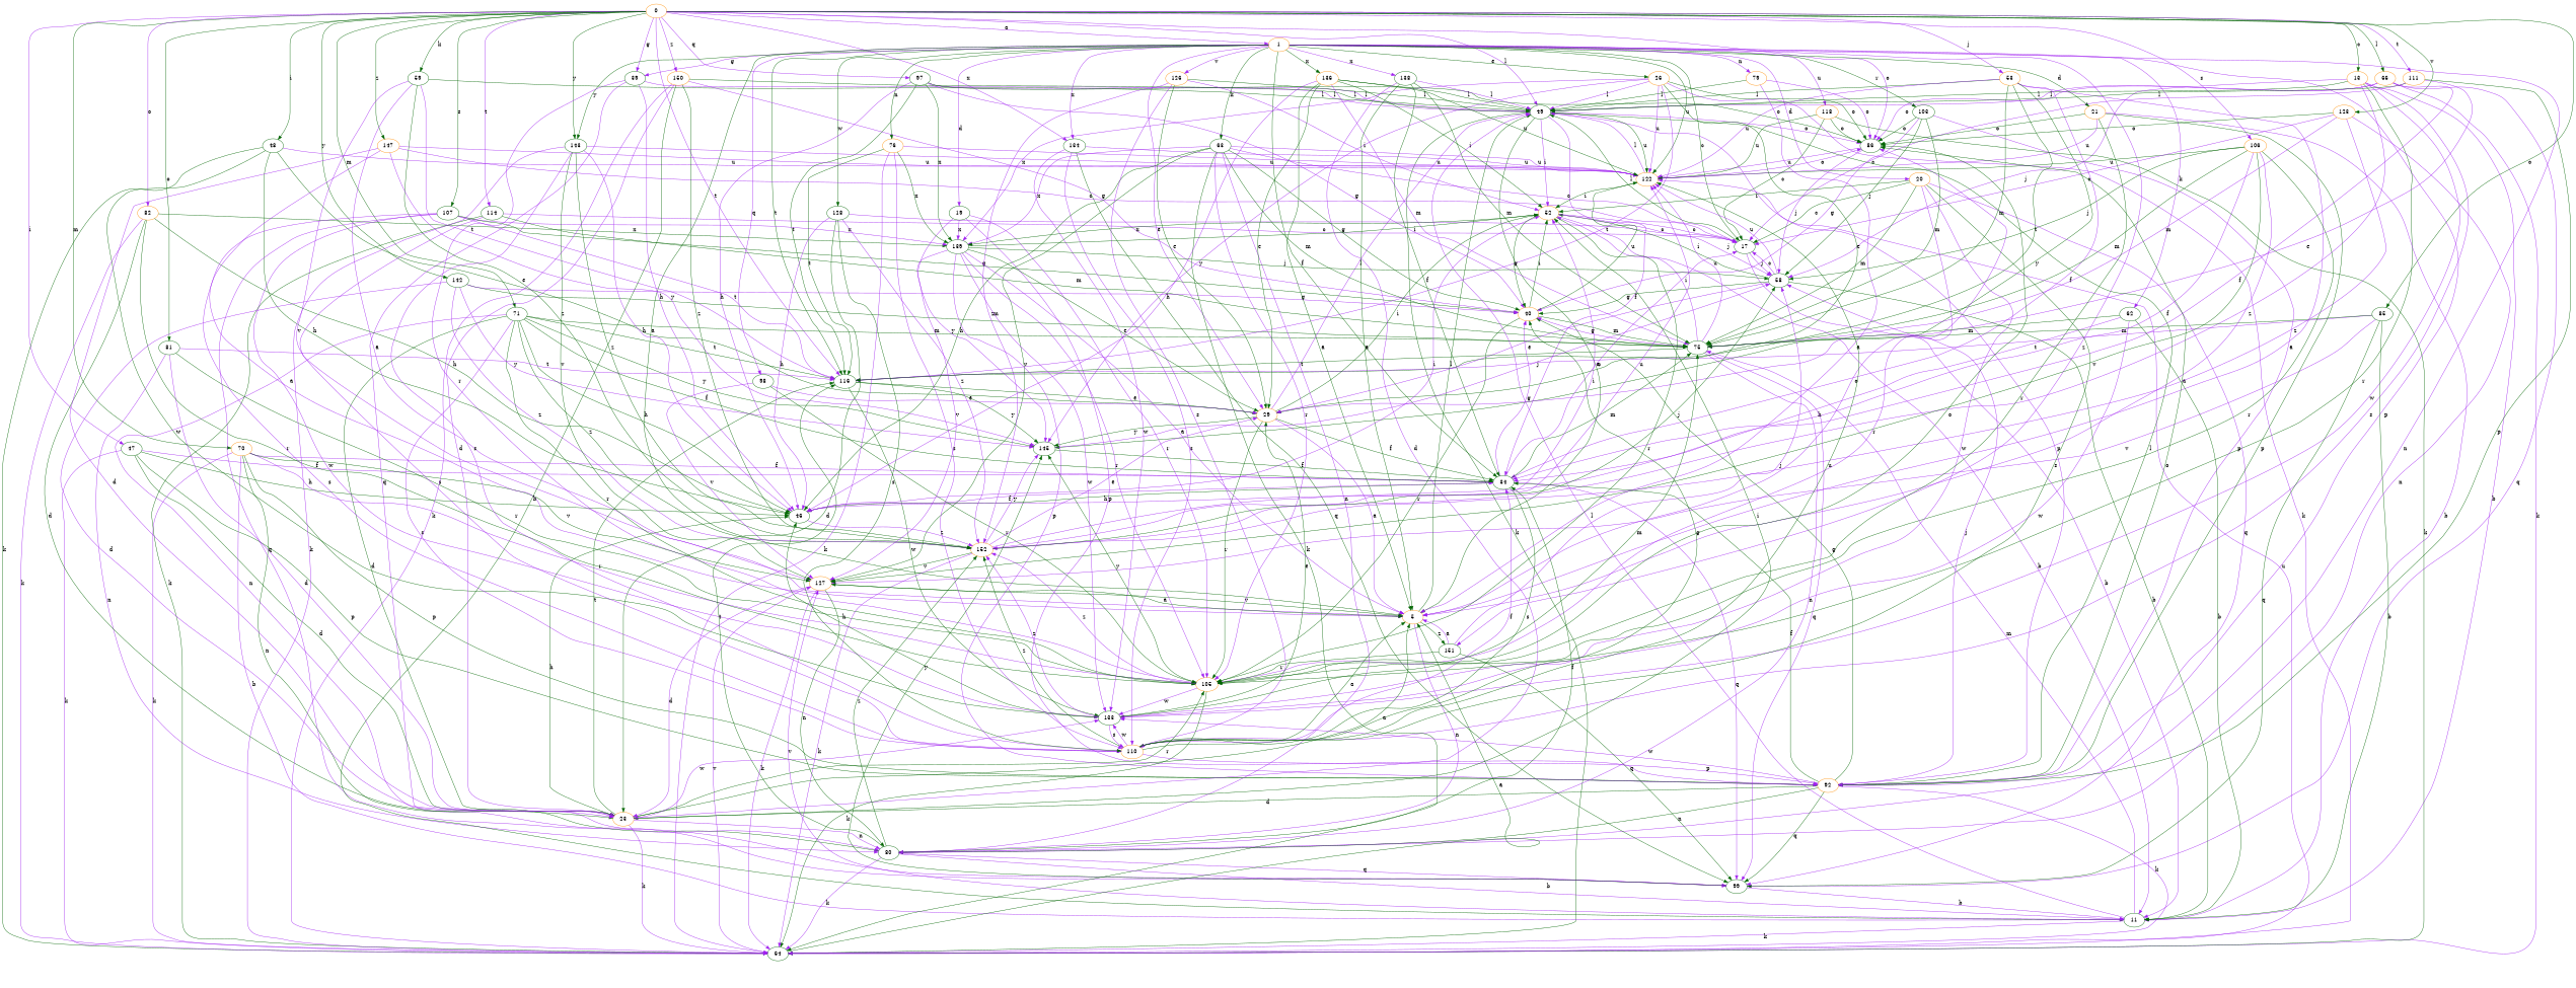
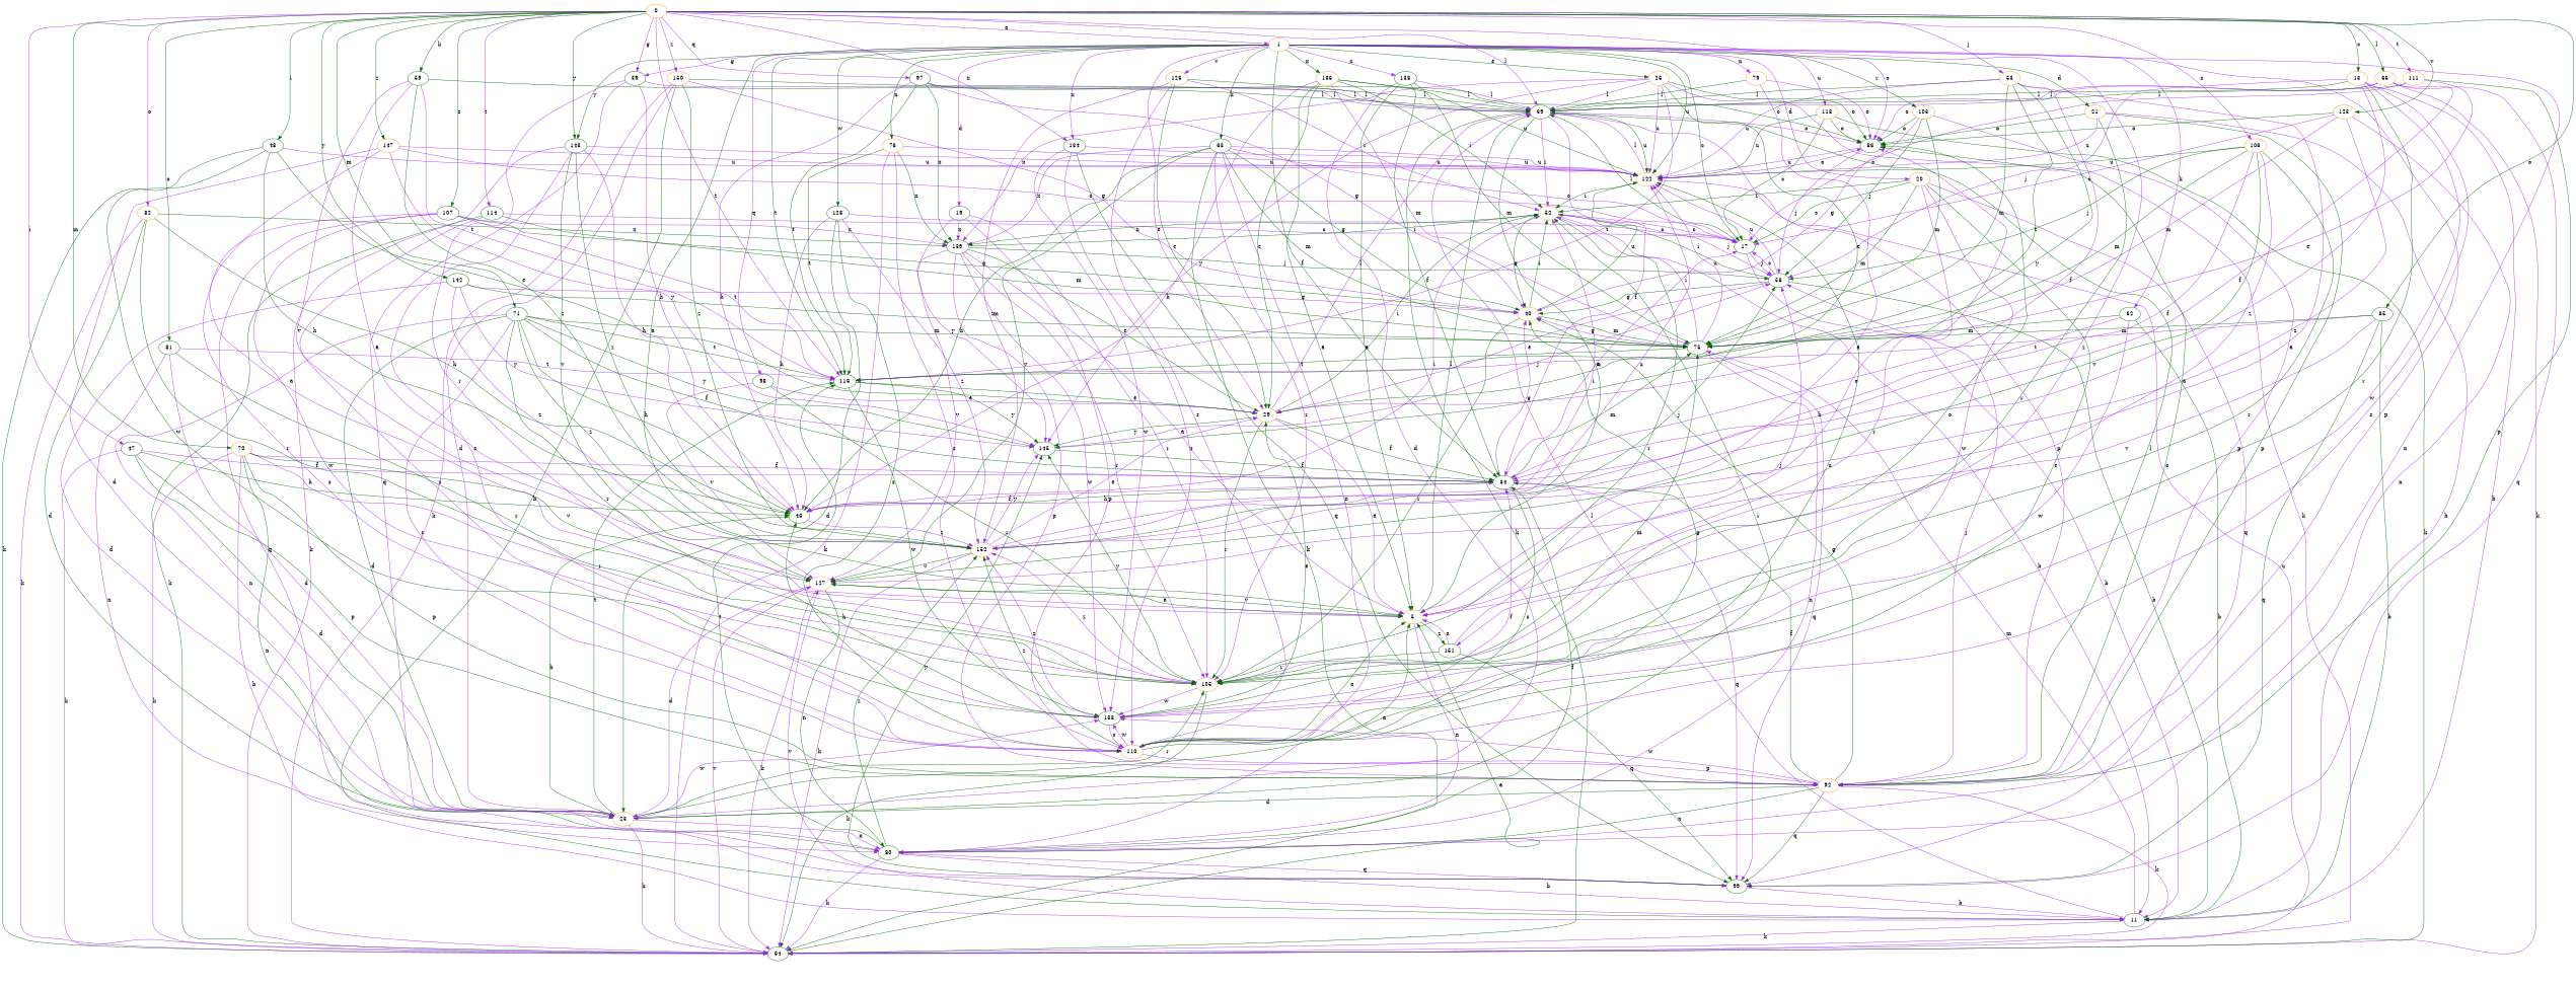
  strict digraph {
    node [color=darkgreen]
    edge [color=purple]
    0 [color=darkorange]
    1 [color=darkorange]
    13 [color=darkorange]
    39
    47
    48
    53 [color=darkorange]
    59
    66 [color=darkorange]
-   69 [label=49]
+   69
    70 [color=darkorange]
    71
    81
    82 [color=darkorange]
    85
    86
    97
    106 [color=darkorange]
    107
    111 [color=darkorange]
    114
    116
    123 [color=darkorange]
    134
    142
    143
    147 [color=darkorange]
    150 [color=darkorange]
    5 [color=darkorange]
    17
    19
    20 [color=darkorange]
    21 [color=darkorange]
    26 [color=darkorange]
    29 [color=darkorange]
    34
    62
    63
    76 [color=darkorange]
    79 [color=darkorange]
    80
    92 [color=darkorange]
    98
-   103
+   103 [color=darkorange]
    118 [color=darkorange]
    122 [color=darkorange]
    126 [color=darkorange]
    128
    136 [color=darkorange]
    138
    151
    11
    58
    105 [color=darkorange]
    110 [color=darkorange]
    133
    152 [color=darkorange]
    99
    46
    64
    23 [color=darkorange]
    75
    145
    127 [color=darkorange]
    52 [color=darkorange]
    139
    40 [color=darkorange]
    0 -> 1 [label=a]
    0 -> 13 [color=darkgreen label=c]
    0 -> 39 [label=g]
    0 -> 47 [label=i]
    0 -> 48 [color=darkgreen label=i]
    0 -> 53 [label=j]
    0 -> 59 [color=darkgreen label=k]
    0 -> 66 [color=darkgreen label=l]
    0 -> 69 [label=l]
    0 -> 70 [color=darkgreen label=m]
    0 -> 71 [color=darkgreen label=m]
    0 -> 81 [color=darkgreen label=o]
    0 -> 82 [label=o]
    0 -> 85 [color=darkgreen label=o]
    0 -> 86 [label=o]
    0 -> 97 [label=q]
    0 -> 106 [label=s]
    0 -> 107 [color=darkgreen label=s]
    0 -> 111 [label=t]
    0 -> 114 [label=t]
    0 -> 116 [label=t]
    0 -> 123 [color=darkgreen label=v]
    0 -> 134 [label=x]
    0 -> 142 [color=darkgreen label=y]
    0 -> 143 [color=darkgreen label=y]
    0 -> 147 [color=darkgreen label=z]
    0 -> 150 [label=z]
    1 -> 39 [label=g]
    1 -> 116 [color=darkgreen label=t]
    1 -> 134 [label=x]
    1 -> 143 [color=darkgreen label=y]
    1 -> 5 [color=darkgreen label=a]
    1 -> 17 [color=darkgreen label=c]
    1 -> 19 [label=d]
    1 -> 20 [label=d]
    1 -> 21 [color=darkgreen label=d]
    1 -> 26 [color=darkgreen label=e]
    1 -> 29 [label=e]
    1 -> 34 [color=darkgreen label=f]
    1 -> 62 [label=k]
    1 -> 63 [color=darkgreen label=k]
    1 -> 76 [color=darkgreen label=n]
    1 -> 79 [label=n]
    1 -> 80 [label=n]
    1 -> 92 [label=p]
    1 -> 98 [label=q]
    1 -> 103 [color=darkgreen label=r]
    1 -> 118 [label=u]
    1 -> 122 [color=darkgreen label=u]
    1 -> 126 [label=v]
    1 -> 128 [color=darkgreen label=w]
    1 -> 136 [color=darkgreen label=x]
    1 -> 138 [label=x]
    1 -> 151 [label=z]
    13 -> 69 [color=darkgreen label=l]
    13 -> 11 [label=b]
    13 -> 58 [label=j]
    13 -> 105 [color=darkgreen label=r]
    13 -> 110 [label=s]
    13 -> 133 [label=w]
    13 -> 152 [label=z]
    39 -> 69 [label=l]
    39 -> 105 [label=r]
    39 -> 99 [label=q]
    39 -> 46 [label=h]
    47 -> 34 [label=f]
    47 -> 92 [color=darkgreen label=p]
    47 -> 46 [color=darkgreen label=h]
    47 -> 64 [label=k]
    47 -> 23 [color=darkgreen label=d]
    48 -> 29 [color=darkgreen label=e]
    48 -> 122 [label=u]
    48 -> 133 [color=darkgreen label=w]
    48 -> 46 [color=darkgreen label=h]
    48 -> 64 [color=darkgreen label=k]
    53 -> 69 [color=darkgreen label=l]
    53 -> 116 [color=darkgreen label=t]
    53 -> 5 [label=a]
    53 -> 34 [label=f]
    53 -> 122 [label=u]
    53 -> 75 [color=darkgreen label=m]
    53 -> 145 [color=darkgreen label=y]
    59 -> 69 [color=darkgreen label=l]
    59 -> 116 [label=t]
    59 -> 5 [label=a]
    59 -> 152 [color=darkgreen label=z]
    59 -> 127 [label=v]
    66 -> 69 [label=l]
    66 -> 86 [label=o]
    66 -> 34 [label=f]
    66 -> 99 [label=q]
    66 -> 64 [label=k]
    69 -> 86 [label=o]
    69 -> 5 [color=darkgreen label=a]
    69 -> 34 [label=f]
    69 -> 92 [label=p]
    69 -> 122 [color=darkgreen label=u]
    69 -> 64 [color=darkgreen label=k]
    69 -> 52 [label=i]
    70 -> 34 [label=f]
    70 -> 80 [color=darkgreen label=n]
    70 -> 92 [color=darkgreen label=p]
    70 -> 11 [label=b]
    70 -> 105 [label=r]
    70 -> 64 [label=k]
    70 -> 127 [color=darkgreen label=v]
    71 -> 116 [color=darkgreen label=t]
    71 -> 34 [color=darkgreen label=f]
    71 -> 80 [label=n]
    71 -> 105 [color=darkgreen label=r]
    71 -> 110 [label=s]
    71 -> 152 [color=darkgreen label=z]
    71 -> 46 [color=darkgreen label=h]
    71 -> 23 [color=darkgreen label=d]
    71 -> 75 [color=darkgreen label=m]
    71 -> 145 [color=darkgreen label=y]
    81 -> 116 [label=t]
    81 -> 80 [label=n]
    81 -> 105 [color=darkgreen label=r]
    81 -> 23 [label=d]
    82 -> 105 [color=darkgreen label=r]
    82 -> 46 [color=darkgreen label=h]
    82 -> 64 [label=k]
    82 -> 23 [color=darkgreen label=d]
    82 -> 139 [color=darkgreen label=x]
    85 -> 116 [label=t]
    85 -> 11 [color=darkgreen label=b]
    85 -> 99 [color=darkgreen label=q]
    85 -> 75 [color=darkgreen label=m]
    85 -> 127 [label=v]
    86 -> 122 [label=u]
    86 -> 58 [label=j]
    97 -> 69 [label=l]
    97 -> 86 [color=darkgreen label=o]
    97 -> 116 [color=darkgreen label=t]
    97 -> 46 [label=h]
    97 -> 139 [color=darkgreen label=x]
    97 -> 40 [label=g]
    106 -> 5 [label=a]
    106 -> 34 [label=f]
    106 -> 122 [color=darkgreen label=u]
    106 -> 58 [color=darkgreen label=j]
    106 -> 105 [color=darkgreen label=r]
    106 -> 75 [color=darkgreen label=m]
    106 -> 127 [color=darkgreen label=v]
    107 -> 116 [label=t]
    107 -> 110 [label=s]
    107 -> 133 [label=w]
    107 -> 99 [label=q]
    107 -> 139 [label=x]
    107 -> 40 [color=darkgreen label=g]
    111 -> 69 [color=darkgreen label=l]
    111 -> 17 [label=c]
    111 -> 29 [label=e]
    111 -> 92 [color=darkgreen label=p]
    114 -> 17 [label=c]
    114 -> 110 [label=s]
    114 -> 64 [color=darkgreen label=k]
    114 -> 75 [color=darkgreen label=m]
    116 -> 29 [color=darkgreen label=e]
    116 -> 133 [color=darkgreen label=w]
    116 -> 145 [color=darkgreen label=y]
    123 -> 86 [color=darkgreen label=o]
    123 -> 17 [label=c]
    123 -> 80 [label=n]
    123 -> 152 [label=z]
    123 -> 75 [label=m]
    134 -> 122 [label=u]
    134 -> 110 [label=s]
    134 -> 133 [label=w]
    134 -> 99 [color=darkgreen label=q]
    142 -> 152 [label=z]
    142 -> 23 [label=d]
    142 -> 75 [color=darkgreen label=m]
    142 -> 145 [label=y]
    142 -> 40 [label=g]
    143 -> 122 [label=u]
    143 -> 110 [label=s]
    143 -> 152 [color=darkgreen label=z]
    143 -> 46 [label=h]
    143 -> 64 [label=k]
    143 -> 127 [color=darkgreen label=v]
    147 -> 5 [label=a]
    147 -> 17 [label=c]
    147 -> 122 [label=u]
    147 -> 23 [label=d]
    147 -> 145 [label=y]
    150 -> 69 [color=darkgreen label=l]
    150 -> 11 [color=darkgreen label=b]
    150 -> 152 [color=darkgreen label=z]
    150 -> 64 [label=k]
    150 -> 23 [label=d]
    150 -> 40 [label=g]
    5 -> 69 [color=darkgreen label=l]
    5 -> 86 [label=o]
    5 -> 80 [label=n]
    5 -> 151 [color=darkgreen label=z]
    5 -> 127 [color=darkgreen label=v]
    17 -> 69 [color=darkgreen label=l]
    17 -> 11 [label=b]
    17 -> 58 [label=j]
    19 -> 92 [label=p]
    19 -> 105 [label=r]
    19 -> 145 [label=y]
    19 -> 139 [label=x]
    20 -> 17 [color=darkgreen label=c]
    20 -> 105 [label=r]
    20 -> 110 [color=darkgreen label=s]
    20 -> 133 [label=w]
    20 -> 99 [label=q]
    20 -> 75 [color=darkgreen label=m]
    20 -> 52 [color=darkgreen label=i]
    21 -> 86 [color=darkgreen label=o]
    21 -> 92 [color=darkgreen label=p]
    21 -> 122 [label=u]
    21 -> 11 [label=b]
    21 -> 105 [color=darkgreen label=r]
    26 -> 69 [label=l]
    26 -> 86 [color=darkgreen label=o]
    26 -> 116 [label=t]
    26 -> 29 [color=darkgreen label=e]
    26 -> 122 [label=u]
    26 -> 64 [label=k]
    26 -> 145 [label=y]
    26 -> 139 [label=x]
    29 -> 69 [label=l]
    29 -> 5 [label=a]
    29 -> 34 [color=darkgreen label=f]
    29 -> 105 [color=darkgreen label=r]
    29 -> 145 [color=darkgreen label=y]
    29 -> 52 [color=darkgreen label=i]
    34 -> 17 [label=c]
    34 -> 110 [color=darkgreen label=s]
    34 -> 99 [label=q]
    34 -> 46 [color=darkgreen label=h]
    34 -> 75 [color=darkgreen label=m]
    34 -> 40 [label=g]
    62 -> 11 [color=darkgreen label=b]
    62 -> 133 [label=w]
    62 -> 46 [label=h]
    62 -> 75 [color=darkgreen label=m]
    63 -> 17 [label=c]
    63 -> 80 [label=n]
    63 -> 122 [label=u]
    63 -> 105 [label=r]
    63 -> 46 [color=darkgreen label=h]
    63 -> 64 [color=darkgreen label=k]
    63 -> 75 [color=darkgreen label=m]
    63 -> 127 [color=darkgreen label=v]
    63 -> 139 [label=x]
    63 -> 40 [color=darkgreen label=g]
    76 -> 116 [color=darkgreen label=t]
    76 -> 122 [label=u]
    76 -> 110 [label=s]
    76 -> 64 [label=k]
    76 -> 139 [color=darkgreen label=x]
    79 -> 69 [color=darkgreen label=l]
    79 -> 86 [label=o]
    79 -> 5 [label=a]
    80 -> 116 [color=darkgreen label=t]
    80 -> 34 [color=darkgreen label=f]
    80 -> 11 [label=b]
    80 -> 152 [color=darkgreen label=z]
    80 -> 99 [label=q]
    80 -> 64 [label=k]
    92 -> 69 [color=darkgreen label=l]
    92 -> 86 [color=darkgreen label=o]
    92 -> 34 [color=darkgreen label=f]
    92 -> 80 [color=darkgreen label=n]
    92 -> 58 [label=j]
    92 -> 133 [label=w]
    92 -> 99 [color=darkgreen label=q]
    92 -> 64 [label=k]
    92 -> 23 [color=darkgreen label=d]
    92 -> 40 [color=darkgreen label=g]
    98 -> 29 [label=e]
    98 -> 105 [color=darkgreen label=r]
    98 -> 127 [label=v]
    103 -> 86 [color=darkgreen label=o]
    103 -> 92 [label=p]
    103 -> 58 [color=darkgreen label=j]
    103 -> 75 [color=darkgreen label=m]
    103 -> 40 [label=g]
    118 -> 86 [color=darkgreen label=o]
    118 -> 17 [color=darkgreen label=c]
    118 -> 122 [color=darkgreen label=u]
    118 -> 64 [color=darkgreen label=k]
    122 -> 69 [label=l]
    122 -> 86 [label=o]
    122 -> 52 [color=darkgreen label=i]
    126 -> 69 [color=darkgreen label=l]
    126 -> 29 [color=darkgreen label=e]
    126 -> 110 [label=s]
    126 -> 152 [label=z]
    126 -> 52 [label=i]
    128 -> 17 [label=c]
    128 -> 110 [color=darkgreen label=s]
    128 -> 152 [label=z]
    128 -> 46 [label=h]
    128 -> 23 [color=darkgreen label=d]
    136 -> 69 [color=darkgreen label=l]
    136 -> 5 [color=darkgreen label=a]
    136 -> 29 [color=darkgreen label=e]
    136 -> 122 [color=darkgreen label=u]
    136 -> 46 [label=h]
    136 -> 75 [label=m]
    136 -> 52 [color=darkgreen label=i]
    138 -> 69 [label=l]
    138 -> 5 [color=darkgreen label=a]
    138 -> 34 [color=darkgreen label=f]
    138 -> 23 [label=d]
    138 -> 75 [color=darkgreen label=m]
    151 -> 5 [label=a]
    151 -> 58 [label=j]
    151 -> 105 [color=darkgreen label=r]
    151 -> 99 [color=darkgreen label=q]
    11 -> 69 [label=l]
    11 -> 64 [label=k]
    11 -> 75 [label=m]
    11 -> 127 [label=v]
    58 -> 17 [label=c]
    58 -> 29 [label=e]
    58 -> 122 [label=u]
    58 -> 11 [color=darkgreen label=b]
    58 -> 52 [color=darkgreen label=i]
    58 -> 40 [color=darkgreen label=g]
    105 -> 86 [color=darkgreen label=o]
    105 -> 133 [label=w]
    105 -> 152 [label=z]
    105 -> 64 [color=darkgreen label=k]
    105 -> 145 [color=darkgreen label=y]
    110 -> 5 [color=darkgreen label=a]
    110 -> 34 [label=f]
    110 -> 92 [label=p]
    110 -> 122 [color=darkgreen label=u]
    110 -> 133 [label=w]
    110 -> 152 [color=darkgreen label=z]
    110 -> 40 [color=darkgreen label=g]
    133 -> 29 [color=darkgreen label=e]
    133 -> 110 [label=s]
    133 -> 152 [label=z]
    133 -> 46 [color=darkgreen label=h]
    133 -> 75 [color=darkgreen label=m]
    152 -> 29 [label=e]
    152 -> 122 [label=u]
    152 -> 58 [color=darkgreen label=j]
    152 -> 64 [label=k]
    152 -> 145 [label=y]
    152 -> 127 [color=darkgreen label=v]
    152 -> 52 [label=i]
    99 -> 11 [label=b]
    99 -> 145 [color=darkgreen label=y]
    46 -> 34 [label=f]
    46 -> 152 [label=z]
    46 -> 52 [label=i]
    64 -> 5 [color=darkgreen label=a]
    64 -> 122 [label=u]
    64 -> 127 [label=v]
    23 -> 116 [color=darkgreen label=t]
    23 -> 5 [color=darkgreen label=a]
    23 -> 80 [label=n]
    23 -> 105 [color=darkgreen label=r]
    23 -> 133 [label=w]
    23 -> 46 [color=darkgreen label=h]
    23 -> 64 [label=k]
    23 -> 52 [color=darkgreen label=i]
    75 -> 116 [color=darkgreen label=t]
    75 -> 80 [label=n]
    75 -> 122 [label=u]
    75 -> 99 [label=q]
    75 -> 52 [label=i]
    75 -> 40 [label=g]
    145 -> 34 [color=darkgreen label=f]
    145 -> 58 [label=j]
    127 -> 5 [color=darkgreen label=a]
    127 -> 80 [color=darkgreen label=n]
    127 -> 64 [label=k]
    127 -> 23 [label=d]
    52 -> 17 [label=c]
    52 -> 11 [label=b]
    52 -> 58 [label=j]
    52 -> 105 [color=darkgreen label=r]
    52 -> 139 [color=darkgreen label=x]
    52 -> 40 [color=darkgreen label=g]
    139 -> 5 [label=a]
    139 -> 29 [color=darkgreen label=e]
    139 -> 92 [label=p]
    139 -> 58 [color=darkgreen label=j]
    139 -> 105 [label=r]
    139 -> 133 [label=w]
    139 -> 127 [label=v]
    139 -> 52 [color=darkgreen label=i]
    40 -> 122 [color=darkgreen label=u]
    40 -> 105 [color=darkgreen label=r]
    40 -> 75 [color=darkgreen label=m]
    40 -> 52 [color=darkgreen label=i]
  }
